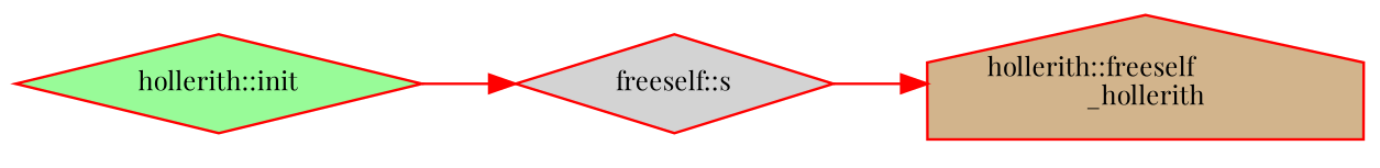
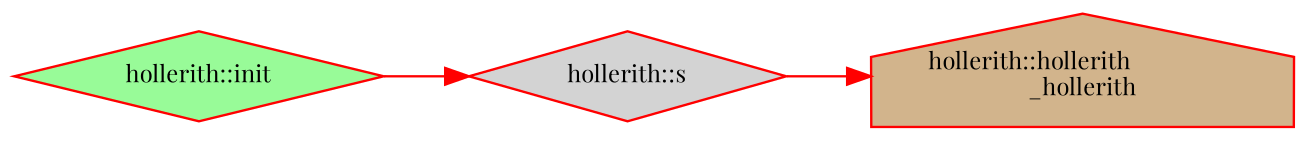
  digraph {
    fontname="Playfair Display"
    rankdir=LR
    node [color=red fontname="Playfair Display" fontsize=10 shape=diamond style=filled]
    edge [color=red fontname="Playfair Display" fontsize=10 labelfontname=Helvetica labelfontsize=10 style=solid]
    n1 [fillcolor=palegreen fontcolor=black height=0.2 label="hollerith::init" width=0.4]
-   n2 [fillcolor=lightgrey height=0.2 label="freeself::s" width=0.4]
-   n3 [fillcolor=tan height=0.2 label="hollerith::freeself\l_hollerith" shape=house width=0.4]
+   n2 [fillcolor=lightgrey height=0.2 label="hollerith::s" width=0.4]
+   n3 [fillcolor=tan height=0.2 label="hollerith::hollerith\l_hollerith" shape=house width=0.4]
    n1 -> n2
    n2 -> n3
  }
